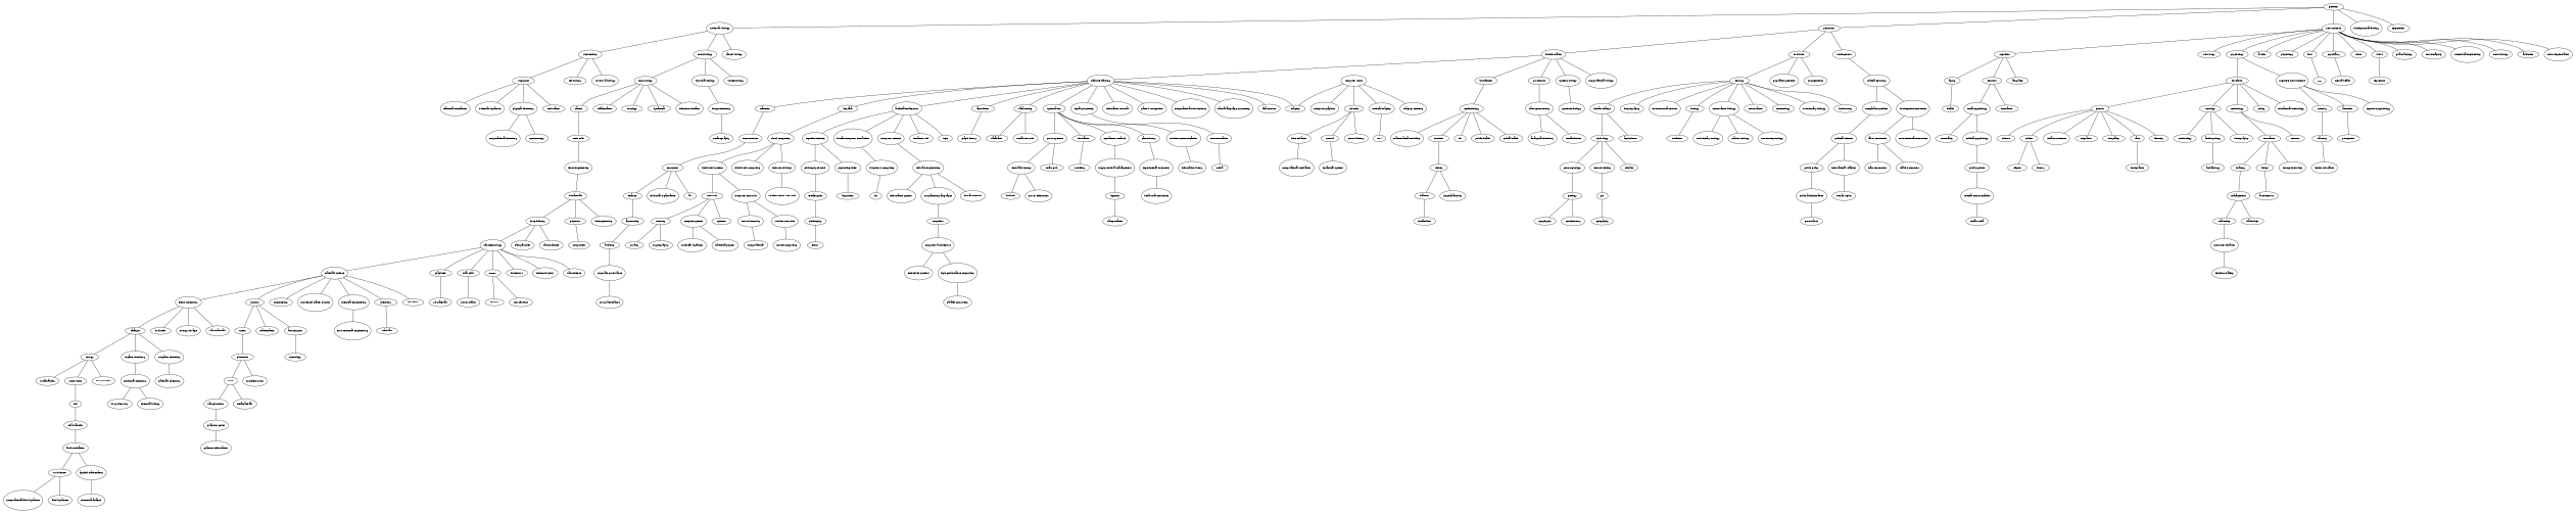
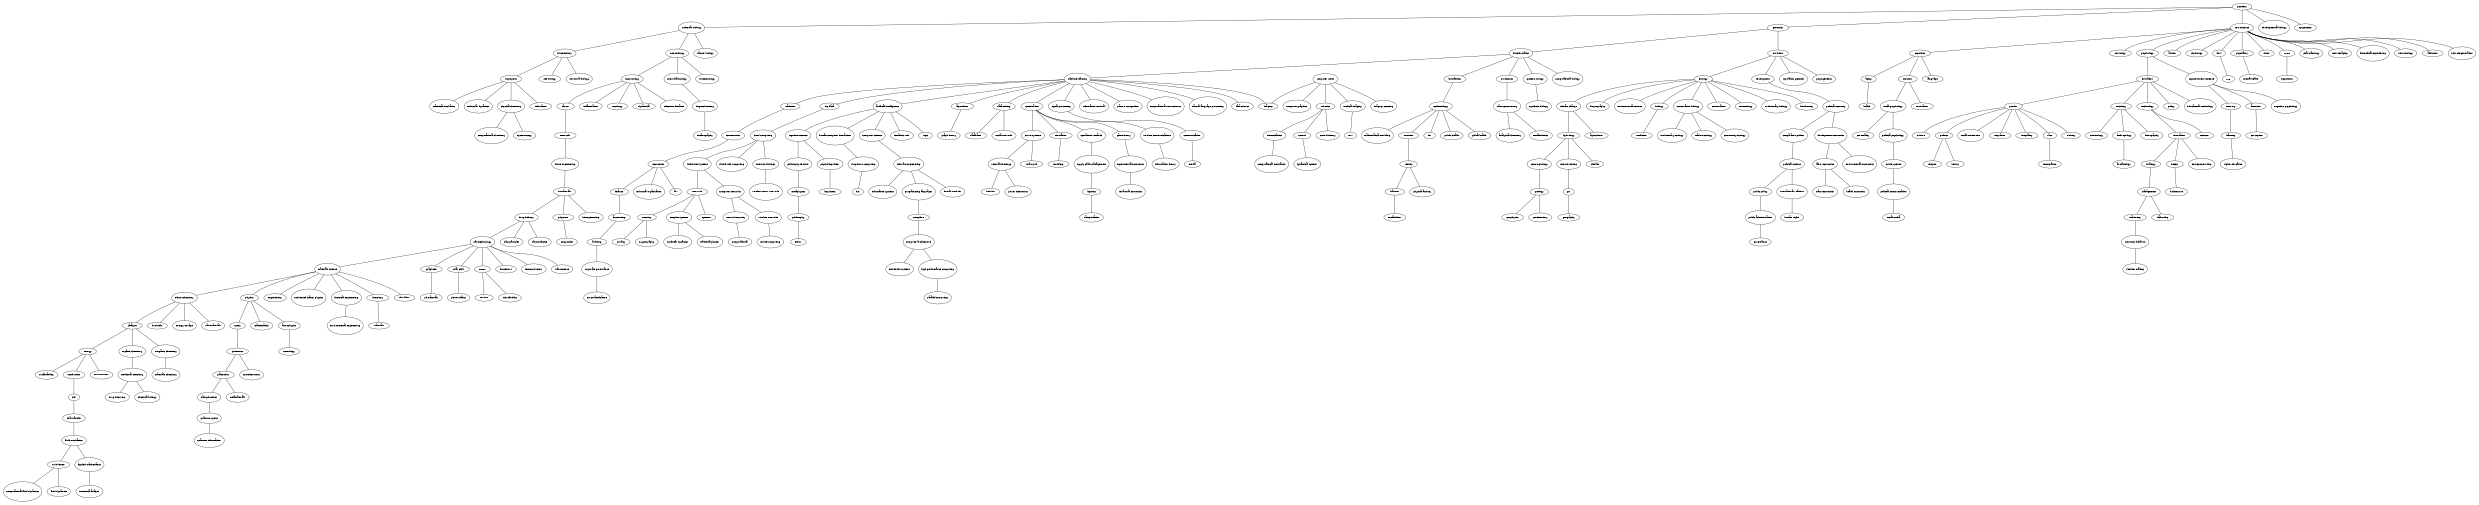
  strict graph {
    "edge"="{}"
    file="/Users/felicedeluca/Developer/UofA/mlgd/pipeline/impred/tmp_workspace/topics/labels/input/Topics_Layer_1.dot"
    "graph"="{'edge': '{}', 'file': '/Users/felicedeluca/Developer/UofA/mlgd/pipeline/impred/tmp_workspace/topics/labels/input/Topics_Layer_1.dot', 'graph': '{\'edge\': \'{}\', \'file\': \'/Users/felicedeluca/Developer/UofA/mlgd/pipeline/impred/tmp_workspace/topics/labels/input/Topics_Layer_1.dot\', \'graph\': \"{\'file\': \'/Users/felicedeluca/Developer/UofA/mlgd/pipeline/impred/tmp_workspace/topics/labels/input/Topics_Layer_1.dot\'}\", \'node\': \"{\'label\': \'\', \'level\': \'\'}\"}', 'node': \"{'height': '', 'label': '', 'level': '', 'width': ''}\"}"
    "node"="{'fontsize': '', 'height': '', 'label': '', 'level': '', 'width': ''}"
    node [fontsize=8 level=1]
    n1 [height=0.29 label=genetics width=0.29]
    n2 [height=0.59 label="molecular biology" width=0.59]
    n3 [height=0.33 label=genomics width=0.33]
    n4 [height=0.45 label=neuroscience width=0.45]
    n5 [height=0.75 label="developmental biology" width=0.75]
    n6 [height=0.39 label=epigenetics width=0.39]
    n7 [height=0.43 label=biochemistry width=0.43]
    n8 [height=0.43 label=microbiology width=0.43]
    n9 [height=0.49 label="cancer biology" width=0.49]
    n10 [height=0.47 label=bioinformatics width=0.47]
    n11 [height=0.31 label=evolution width=0.31]
    n12 [height=0.31 label=cognition width=0.31]
    n13 [height=0.34 label=neurology width=0.34]
    n14 [height=0.38 label=psychology width=0.38]
    n15 [height=0.23 label=autism width=0.23]
    n16 [height=0.36 label=physiology width=0.36]
    n17 [height=0.13 label=fmri width=0.13]
    n18 [height=0.34 label=psychiatry width=0.34]
    n19 [height=0.2 label=vision width=0.2]
    n20 [height=0.2 label=stress width=0.2]
    n21 [height=0.48 label=pharmacology width=0.48]
    n22 [height=0.46 label=neuroimaging width=0.46]
    n23 [height=0.78 label="biomedical engineering" width=0.78]
    n24 [height=0.44 label=neurobiology width=0.44]
    n25 [height=0.31 label=addiction width=0.31]
    n26 [height=0.64 label=neurodegeneration width=0.64]
    n27 [height=0.36 label=biophysics width=0.36]
    n28 [height=0.37 label="cell biology" width=0.37]
    n29 [height=0.57 label="structural biology" width=0.57]
    n30 [height=0.41 label=immunology width=0.41]
    n31 [height=0.59 label="microbial ecology" width=0.59]
    n32 [height=0.47 label=biotechnology width=0.47]
    n33 [height=0.58 label="machine learning" width=0.58]
    n34 [height=0.39 label=biostatistics width=0.39]
    n35 [height=0.37 label=proteomics width=0.37]
    n36 [height=0.54 label="systems biology" width=0.54]
    n37 [height=0.73 label="computational biology" width=0.73]
    n38 [height=0.27 label=ecology width=0.27]
    n39 [height=0.44 label=development width=0.44]
    n40 [height=0.65 label="population genetics" width=0.65]
    n41 [height=0.47 label=phylogenetics width=0.47]
    n42 [height=0.19 label=aging width=0.19]
    n43 [height=0.27 label=emotion width=0.27]
    n44 [height=0.32 label=language width=0.32]
    n45 [height=0.33 label=education width=0.33]
    n46 [height=0.77 label="cognitive neuroscience" width=0.77]
    n47 [height=0.13 label=eeg width=0.13]
    n48 [height=0.46 label="mental health" width=0.46]
    n49 [height=0.37 label=depression width=0.37]
    n50 [height=0.69 label="statistical mechanics" width=0.69]
    n51 [height=0.67 label="molecular dynamics" width=0.67]
    n52 [height=0.62 label="physical chemistry" width=0.62]
    n53 [height=0.36 label="soft matter" width=0.36]
    n54 [height=0.23 label=cancer width=0.23]
    n55 [height=0.43 label=inflammation width=0.43]
    n56 [height=0.31 label=oncology width=0.31]
    n57 [height=0.26 label=dynamical width=0.26]
    n58 [height=0.64 label="infectious diseases" width=0.64]
    n59 [height=0.55 label=biogeochemistry width=0.55]
    n60 [height=0.29 label=statistics width=0.29]
    n61 [height=0.27 label="big data" width=0.27]
    n62 [height=0.65 label="artificial intelligence" width=0.65]
    n63 [height=0.35 label=algorithms width=0.35]
    n64 [height=0.39 label="data mining" width=0.39]
    n65 [height=0.41 label=optimization width=0.41]
    n66 [height=0.59 label="signal processing" width=0.59]
    n67 [height=0.66 label="information retrieval" width=0.66]
    n68 [height=0.63 label="pattern recognition" width=0.63]
    n69 [height=0.94 label="computational neuroscience" width=0.94]
    n70 [height=0.95 label="natural language processing" width=0.95]
    n71 [height=0.43 label="data science" width=0.43]
    n72 [height=0.27 label=imaging width=0.27]
    n73 [height=0.45 label=epidemiology width=0.45]
    n74 [height=0.64 label="mass spectrometry" width=0.64]
    n75 [height=0.56 label="synthetic biology" width=0.56]
    n76 [height=0.51 label="climate change" width=0.51]
    n77 [height=0.46 label=biogeography width=0.46]
    n78 [height=0.75 label="environmental science" width=0.75]
    n79 [height=0.24 label=biology width=0.24]
    n80 [height=0.69 label="conservation biology" width=0.69]
    n81 [height=0.43 label=conservation width=0.43]
    n82 [height=0.4 label=entomology width=0.4]
    n83 [height=0.67 label="evolutionary biology" width=0.67]
    n84 [height=0.38 label=biodiversity width=0.38]
    n85 [height=0.58 label="political economy" width=0.58]
    n86 [height=0.21 label=health width=0.21]
    n87 [height=0.59 label="social psychology" width=0.59]
    n88 [height=0.35 label=motivation width=0.35]
    n89 [height=0.24 label=gender width=0.24]
    n90 [height=0.32 label=sociology width=0.32]
    n91 [height=0.37 label=technology width=0.37]
    n92 [height=0.2 label=policy width=0.2]
    n93 [height=0.77 label="educational technology" width=0.77]
    n94 [height=0.28 label=memory width=0.28]
    n95 [height=0.29 label=attention width=0.29]
    n96 [height=0.7 label="cognitive psychology" width=0.7]
    n97 [height=0.82 label="computational chemistry" width=0.82]
    n98 [height=0.45 label=spectroscopy width=0.45]
    n99 [height=0.34 label="stem cells" width=0.34]
    n100 [height=0.49 label=oceanography width=0.49]
    n101 [height=0.45 label=econometrics width=0.45]
    n102 [height=0.55 label="cloud computing" width=0.55]
    n103 [height=0.53 label="computer vision" width=0.53]
    n104 [height=0.63 label="computer graphics" width=0.63]
    n105 [height=0.27 label=robotics width=0.27]
    n106 [height=0.55 label="medical imaging" width=0.55]
    n107 [height=0.6 label="image processing" width=0.6]
    n108 [height=0.58 label="cognitive science" width=0.58]
    n109 [height=0.94 label="human-computer interaction" width=0.94]
    n110 [height=0.6 label="computer science" width=0.6]
    n111 [height=0.47 label="semantic web" width=0.47]
    n112 [height=0.16 label=logic width=0.16]
    n113 [height=0.43 label="graph theory" width=0.43]
    n114 [height=0.35 label=databases width=0.35]
    n115 [height=0.52 label="social networks" width=0.52]
    n116 [height=0.51 label="power systems" width=0.51]
    n117 [height=0.34 label=simulation width=0.34]
    n118 [height=0.67 label="operations research" width=0.67]
    n119 [height=0.43 label="game theory" width=0.43]
    n120 [height=0.84 label="wireless communications" width=0.84]
    n121 [height=0.51 label=communication width=0.51]
    n122 [height=0.78 label="mathematical modeling" width=0.78]
    n123 [height=0.27 label=nutrition width=0.27]
    n124 [height=0.1 label=hiv width=0.1]
    n125 [height=0.43 label="public health" width=0.43]
    n126 [height=0.43 label="global health" width=0.43]
    n127 [height=0.66 label="analytical chemistry" width=0.66]
    n128 [height=0.47 label=metabolomics width=0.47]
    n129 [height=0.33 label=hydrology width=0.33]
    n130 [height=0.35 label=agriculture width=0.35]
    n131 [height=0.31 label=medicine width=0.31]
    n132 [height=0.69 label="evolutionary ecology" width=0.69]
    n133 [height=0.52 label="marine ecology" width=0.52]
    n134 [height=0.65 label="community ecology" width=0.65]
    n135 [height=0.66 label="comparative politics" width=0.66]
    n136 [height=0.82 label="development economics" width=0.82]
    n137 [height=0.37 label=personality width=0.37]
    n138 [height=0.65 label="political psychology" width=0.65]
    n139 [height=0.23 label=culture width=0.23]
    n140 [height=0.23 label=politics width=0.23]
    n141 [height=0.61 label="social movements" width=0.61]
    n142 [height=0.31 label=migration width=0.31]
    n143 [height=0.32 label=inequality width=0.32]
    n144 [height=0.15 label=race width=0.15]
    n145 [height=0.24 label=identity width=0.24]
    n146 [height=0.39 label=criminology width=0.39]
    n147 [height=0.44 label=anthropology width=0.44]
    n148 [height=0.43 label=demography width=0.43]
    n149 [height=0.35 label=innovation width=0.35]
    n150 [height=0.26 label=science width=0.26]
    n151 [height=0.27 label=learning width=0.27]
    n152 [height=0.36 label=perception width=0.36]
    n153 [height=0.61 label="tissue engineering" width=0.61]
    n154 [height=0.37 label=economics width=0.37]
    n155 [height=0.65 label="distributed systems" width=0.65]
    n156 [height=0.72 label="distributed computing" width=0.72]
    n157 [height=0.56 label="internet of things" width=0.56]
    n158 [height=0.47 label=biomechanics width=0.47]
    n159 [height=0.23 label=control width=0.23]
    n160 [height=0.46 label="control theory" width=0.46]
    n161 [height=0.11 label=mri width=0.11]
    n162 [height=0.63 label="philosophy of mind" width=0.63]
    n163 [height=0.57 label=psycholinguistics width=0.57]
    n164 [height=0.72 label="ubiquitous computing" width=0.72]
    n165 [height=0.7 label="software engineering" width=0.7]
    n166 [height=0.61 label="renewable energy" width=0.61]
    n167 [height=0.34 label="smart grid" width=0.34]
    n168 [height=0.31 label=modeling width=0.31]
-   n169 [height=0.89 label="supply retrieval management" width=0.89]
+   n169 [height=0.89 label="supply chain management" width=0.89]
    n170 [height=0.82 label="experimental economics" width=0.82]
    n171 [height=0.21 label=media width=0.21]
    n172 [height=0.61 label="information theory" width=0.61]
    n173 [height=0.24 label=obesity width=0.24]
    n174 [height=0.53 label=geomorphology width=0.53]
    n175 [height=0.52 label="remote sensing" width=0.52]
    n176 [height=0.24 label=climate width=0.24]
    n177 [height=0.53 label="political science" width=0.53]
    n178 [height=0.55 label="labor economics" width=0.55]
    n179 [height=0.86 label="environmental economics" width=0.86]
    n180 [height=0.46 label="public opinion" width=0.46]
    n181 [height=0.25 label=religion width=0.25]
    n182 [height=0.23 label=history width=0.23]
    n183 [height=0.39 label=immigration width=0.39]
    n184 [height=0.42 label=archaeology width=0.42]
    n185 [height=0.27 label=strategy width=0.27]
    n186 [height=0.23 label=design width=0.23]
    n187 [height=0.57 label=entrepreneurship width=0.57]
    n188 [height=0.56 label="higher education" width=0.56]
    n189 [height=0.41 label=biomaterials width=0.41]
    n190 [height=0.25 label=finance width=0.25]
    n191 [height=0.73 label="industrial organization" width=0.73]
    n192 [height=0.12 label=law width=0.12]
    n193 [height=0.31 label=networks width=0.31]
    n194 [height=0.64 label="computer networks" width=0.64]
    n195 [height=0.85 label="wireless sensor networks" width=0.85]
    n196 [height=0.86 label="computational mechanics" width=0.86]
    n197 [height=0.64 label="dynamical systems" width=0.64]
    n198 [height=0.43 label=metaphysics width=0.43]
    n199 [height=0.33 label=linguistics width=0.33]
    n200 [height=0.1 label=hci width=0.1]
    n201 [height=0.67 label="information systems" width=0.67]
    n202 [height=0.82 label="programming languages" width=0.82]
    n203 [height=0.53 label="formal methods" width=0.53]
    n204 [height=0.26 label=biofuels width=0.26]
    n205 [height=0.59 label="power electronics" width=0.59]
    n206 [height=0.27 label=logistics width=0.27]
    n207 [height=0.73 label="behavioral economics" width=0.73]
    n208 [height=0.29 label=diabetes width=0.29]
    n209 [height=0.52 label="physical activity" width=0.52]
    n210 [height=0.27 label=geology width=0.27]
    n211 [height=0.1 label=gis width=0.1]
    n212 [height=0.41 label="public policy" width=0.41]
    n213 [height=0.71 label="international relations" width=0.71]
    n214 [height=0.58 label=macroeconomics width=0.58]
    n215 [height=0.59 label="health economics" width=0.59]
    n216 [height=0.43 label="drug delivery" width=0.43]
    n217 [height=0.31 label=polymers width=0.31]
    n218 [height=0.5 label=bioengineering width=0.5]
    n219 [height=0.54 label=nanotechnology width=0.54]
    n220 [height=0.45 label=nanoparticles width=0.45]
    n221 [height=0.48 label=nanomedicine width=0.48]
    n222 [height=0.39 label=composites width=0.39]
    n223 [height=0.59 label="materials science" width=0.59]
    n224 [height=0.33 label=graphene width=0.33]
    n225 [height=0.34 label="solar cells" width=0.34]
    n226 [height=0.21 label=mems width=0.21]
    n227 [height=0.37 label=biosensors width=0.37]
    n228 [height=0.53 label=semiconductors width=0.53]
    n229 [height=0.43 label=nanoscience width=0.43]
    n230 [height=0.55 label=electrochemistry width=0.55]
    n231 [height=0.26 label=physics width=0.26]
    n232 [height=0.4 label=engineering width=0.4]
    n233 [height=0.88 label="condensed matter physics" width=0.88]
    n234 [height=0.72 label="chemical engineering" width=0.72]
    n235 [height=0.33 label=chemistry width=0.33]
    n236 [height=0.3 label="thin films" width=0.3]
    n237 [height=0.41 label="2d materials" width=0.41]
    n238 [height=0.44 label=photovoltaics width=0.44]
    n239 [height=0.27 label=sensors width=0.27]
    n240 [height=0.42 label=microfluidics width=0.42]
    n241 [height=0.29 label=catalysis width=0.29]
    n242 [height=0.29 label="fuel cells" width=0.29]
    n243 [height=0.51 label="energy storage" width=0.51]
    n244 [height=0.48 label=nanomaterials width=0.48]
    n245 [height=0.2 label=optics width=0.2]
    n246 [height=0.43 label=mathematics width=0.43]
    n247 [height=0.42 label=astrophysics width=0.42]
    n248 [height=0.89 label="environmental engineering" width=0.89]
    n249 [height=0.31 label=materials width=0.31]
    n250 [height=0.24 label=energy width=0.24]
    n251 [height=0.59 label="organic chemistry" width=0.59]
    n252 [height=0.65 label="inorganic chemistry" width=0.65]
    n253 [height=0.33 label=photonics width=0.33]
    n254 [height=0.37 label=cosmology width=0.37]
    n255 [height=0.43 label=sustainability width=0.43]
    n256 [height=0.39 label=combustion width=0.39]
    n257 [height=0.42 label=environment width=0.42]
    n258 [height=0.67 label="medicinal chemistry" width=0.67]
    n259 [height=0.65 label="materials chemistry" width=0.65]
-   n260 [height=0.38 label=mind width=0.38]
+   n260 [height=0.38 label=plasmonics width=0.38]
    n261 [height=0.51 label=optoelectronics width=0.51]
    n262 [height=0.11 label=cfd width=0.11]
    n263 [height=0.49 label="drug discovery" width=0.49]
    n264 [height=0.56 label="chemical biology" width=0.56]
    n265 [height=0.5 label=nanophotonics width=0.5]
    n266 [height=0.48 label=metamaterials width=0.48]
    n267 [height=0.43 label="heat transfer" width=0.43]
    n268 [height=0.52 label="quantum optics" width=0.52]
    n269 [height=0.52 label="fluid mechanics" width=0.52]
    n270 [height=0.36 label=turbulence width=0.36]
    n271 [height=0.7 label="applied mathematics" width=0.7]
    n272 [height=0.97 label="computational fluid dynamics" width=0.97]
    n273 [height=0.48 label="fluid dynamics" width=0.48]
    n274 [height=0.62 label="numerical analysis" width=0.62]
    n275 [height=0.37 label=accounting width=0.37]
    n276 [height=0.26 label=security width=0.26]
    n277 [height=0.59 label="complex systems" width=0.59]
    n278 [height=0.28 label=systems width=0.28]
    n279 [height=0.55 label="network security" width=0.55]
    n280 [height=0.6 label="wireless networks" width=0.6]
    n281 [height=0.37 label=philosophy width=0.37]
    n282 [height=0.33 label=compilers width=0.33]
    n283 [height=0.46 label=transportation width=0.46]
    n284 [height=0.39 label=metabolism width=0.39]
    n285 [height=0.27 label=auditing width=0.27]
    n286 [height=0.24 label=privacy width=0.24]
    n287 [height=0.44 label=cryptography width=0.44]
    n288 [height=0.65 label="nonlinear dynamics" width=0.65]
    n289 [height=0.58 label="statistical physics" width=0.58]
    n290 [height=0.47 label=computational width=0.47]
    n291 [height=0.6 label="mobile computing" width=0.6]
    n292 [height=0.2 label=ethics width=0.2]
    n293 [height=0.73 label="computer architecture" width=0.73]
    n294 [height=0.74 label="corporate governance" width=0.74]
    n295 [height=0.59 label="corporate finance" width=0.59]
    n296 [height=0.78 label="political communication" width=0.78]
    n297 [height=0.45 label=management width=0.45]
    n298 [height=0.4 label=architecture width=0.4]
    n299 [height=0.42 label="social media" width=0.42]
    n300 [height=0.34 label=marketing width=0.34]
    n301 [height=0.35 label=leadership width=0.35]
    n302 [height=0.65 label="consumer behavior" width=0.65]
    n303 [height=0.38 label=geophysics width=0.38]
    n304 [height=0.45 label=geochemistry width=0.45]
    n305 [height=0.36 label=geography width=0.36]
    n306 [height=0.69 label="public administration" width=0.69]
    n307 [height=0.44 label="human rights" width=0.44]
    n308 [height=0.66 label="embedded systems" width=0.66]
    n309 [height=0.96 label="high performance computing" width=0.96]
    n310 [height=0.69 label="quantum information" width=0.69]
    n311 [height=0.61 label="parallel computing" width=0.61]
    n312 [height=0.55 label="decision making" width=0.55]
    n313 [height=0.4 label=governance width=0.4]
    n1 -- n2
    n1 -- n3
    n1 -- n4
    n1 -- n5
    n1 -- n6
    n2 -- n7
    n2 -- n8
    n2 -- n9
    n3 -- n10
    n3 -- n11
    n4 -- n12
    n4 -- n13
    n4 -- n14
    n4 -- n15
    n4 -- n16
    n4 -- n17
    n4 -- n18
    n4 -- n19
    n4 -- n20
    n4 -- n21
    n4 -- n22
    n4 -- n23
    n4 -- n24
    n4 -- n25
    n4 -- n26
    n7 -- n27
    n7 -- n28
    n7 -- n29
    n8 -- n30
    n8 -- n31
    n8 -- n32
    n10 -- n33
    n10 -- n34
    n10 -- n35
    n10 -- n36
    n10 -- n37
    n11 -- n38
-   n3 -- n39
+   n11 -- n39
    n11 -- n40
    n11 -- n41
    n12 -- n42
    n12 -- n43
    n12 -- n44
    n14 -- n45
    n14 -- n46
    n17 -- n47
    n18 -- n48
    n20 -- n49
    n27 -- n50
    n27 -- n51
    n27 -- n52
    n27 -- n53
    n30 -- n54
    n30 -- n55
    n30 -- n56
    n30 -- n57
    n30 -- n58
    n31 -- n59
    n33 -- n60
    n33 -- n61
    n33 -- n62
    n33 -- n63
    n33 -- n64
    n33 -- n65
    n33 -- n66
    n33 -- n67
    n33 -- n68
    n33 -- n69
    n33 -- n70
    n33 -- n71
    n33 -- n72
    n34 -- n73
    n35 -- n74
    n36 -- n75
    n38 -- n76
    n38 -- n77
    n38 -- n78
    n38 -- n79
    n38 -- n80
    n38 -- n81
    n38 -- n82
    n38 -- n83
    n38 -- n84
    n39 -- n85
    n42 -- n86
    n43 -- n87
    n43 -- n88
    n45 -- n89
    n45 -- n90
    n45 -- n91
    n45 -- n92
    n45 -- n93
    n46 -- n94
    n46 -- n95
    n46 -- n96
    n52 -- n97
    n52 -- n98
    n54 -- n99
    n59 -- n100
    n60 -- n101
    n61 -- n102
    n62 -- n108
    n62 -- n109
    n62 -- n110
    n62 -- n111
    n62 -- n112
    n63 -- n113
    n64 -- n114
    n64 -- n115
    n65 -- n116
    n65 -- n117
    n65 -- n118
    n65 -- n119
    n65 -- n120
    n66 -- n121
    n73 -- n122
    n73 -- n123
    n73 -- n124
    n73 -- n125
    n73 -- n126
    n74 -- n127
    n74 -- n128
    n76 -- n129
    n76 -- n130
    n79 -- n131
    n80 -- n132
    n80 -- n133
    n80 -- n134
    n85 -- n135
    n85 -- n136
    n87 -- n137
    n87 -- n138
    n89 -- n139
    n89 -- n140
    n89 -- n141
    n89 -- n142
    n89 -- n143
    n89 -- n144
    n89 -- n145
    n90 -- n146
    n90 -- n147
    n90 -- n148
    n91 -- n149
    n91 -- n150
    n94 -- n151
    n95 -- n152
    n99 -- n153
    n101 -- n154
    n102 -- n155
    n102 -- n156
    n102 -- n157
    n103 -- n72
    n103 -- n104
    n103 -- n105
    n103 -- n106
    n103 -- n107
    n105 -- n158
    n105 -- n159
    n105 -- n160
    n106 -- n161
    n108 -- n162
    n108 -- n163
    n109 -- n164
    n110 -- n165
    n116 -- n166
    n116 -- n167
    n117 -- n168
    n118 -- n169
    n119 -- n170
    n120 -- n172
    n121 -- n171
    n123 -- n173
    n129 -- n174
    n129 -- n175
    n129 -- n176
    n135 -- n177
    n136 -- n178
    n136 -- n179
    n138 -- n180
    n140 -- n181
    n140 -- n182
    n144 -- n183
    n147 -- n184
    n149 -- n185
    n149 -- n186
    n149 -- n187
    n151 -- n188
    n153 -- n189
    n154 -- n190
    n154 -- n191
    n154 -- n192
    n155 -- n193
    n155 -- n194
    n157 -- n195
    n158 -- n196
    n159 -- n197
    n162 -- n198
    n163 -- n199
    n164 -- n200
    n165 -- n201
    n165 -- n202
    n165 -- n203
    n166 -- n204
    n166 -- n205
    n169 -- n206
    n170 -- n207
    n173 -- n208
    n173 -- n209
    n174 -- n210
    n175 -- n211
    n177 -- n212
    n177 -- n213
    n178 -- n214
    n178 -- n215
    n180 -- n296
    n185 -- n297
    n186 -- n298
    n189 -- n216
    n189 -- n217
    n189 -- n218
    n190 -- n275
    n193 -- n276
    n193 -- n277
    n193 -- n278
    n194 -- n279
    n194 -- n280
    n198 -- n281
    n202 -- n282
    n206 -- n283
    n208 -- n284
    n210 -- n303
    n210 -- n304
    n211 -- n305
    n212 -- n306
    n213 -- n307
    n216 -- n219
    n216 -- n220
    n216 -- n221
    n217 -- n222
    n219 -- n223
    n219 -- n224
    n219 -- n225
    n219 -- n226
    n219 -- n227
    n219 -- n228
    n219 -- n229
    n223 -- n230
    n223 -- n231
    n223 -- n232
    n223 -- n233
    n223 -- n234
    n223 -- n235
    n223 -- n236
    n224 -- n237
    n225 -- n238
    n226 -- n239
    n226 -- n240
    n230 -- n241
    n230 -- n242
    n230 -- n243
    n230 -- n244
    n231 -- n245
    n231 -- n246
    n231 -- n247
    n234 -- n248
    n235 -- n249
    n241 -- n250
    n241 -- n251
    n241 -- n252
    n245 -- n253
    n247 -- n254
    n250 -- n255
    n250 -- n256
    n250 -- n257
    n251 -- n258
    n252 -- n259
    n253 -- n260
    n253 -- n261
    n256 -- n262
    n258 -- n263
    n258 -- n264
    n260 -- n265
    n260 -- n266
    n262 -- n267
    n265 -- n268
    n267 -- n269
    n268 -- n310
    n269 -- n270
    n269 -- n271
    n270 -- n272
    n270 -- n273
    n271 -- n274
    n275 -- n285
    n276 -- n286
    n276 -- n287
    n277 -- n288
    n277 -- n289
    n279 -- n290
    n280 -- n291
    n281 -- n292
    n282 -- n293
    n285 -- n294
    n293 -- n308
    n293 -- n309
    n294 -- n295
    n296 -- n299
    n297 -- n300
    n297 -- n301
    n300 -- n302
    n302 -- n312
    n306 -- n313
    n309 -- n311
  }
